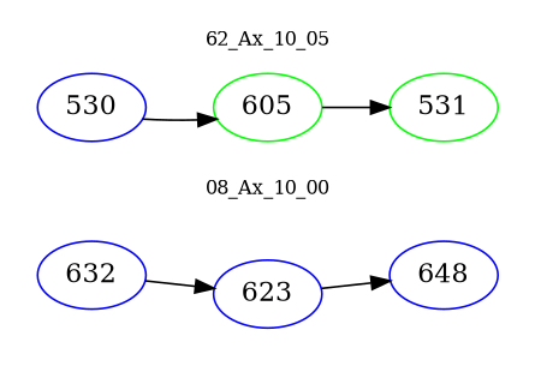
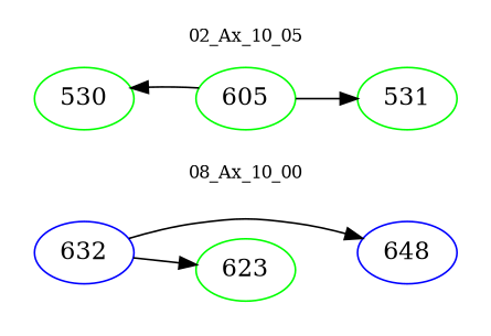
  digraph {
    rankdir=LR
    node [color=blue]
    edge [color=black]
    n1 [label=632]
-   n2 [label=623]
+   n2 [color=green label=623]
    n3 [label=648]
-   n4 [label=530]
+   n4 [color=green label=530]
    n5 [color=green label=605]
    n6 [color=green label=531]
    subgraph cluster_1 {
      color=white
      fontsize=10
      label="08_Ax_10_00"
      n1
      n2
      n3
    }
    subgraph cluster_2 {
      color=white
      fontsize=10
-     label="62_Ax_10_05"
+     label="02_Ax_10_05"
      n4
      n5
      n6
    }
    n1 -> n2
-   n2 -> n3
-   n4 -> n5
+   n1 -> n3
+   n5 -> n4
    n5 -> n6
  }
